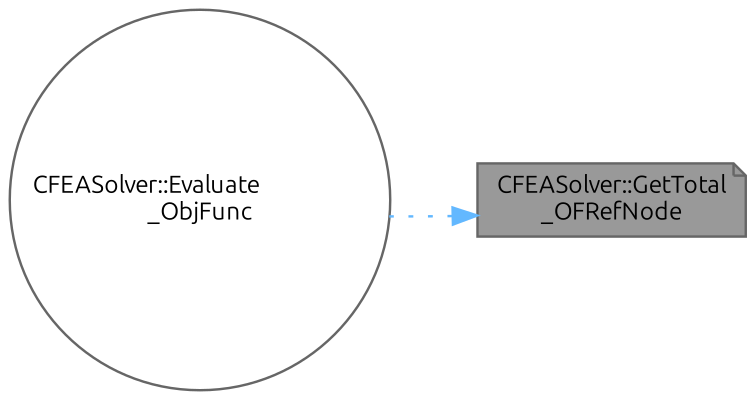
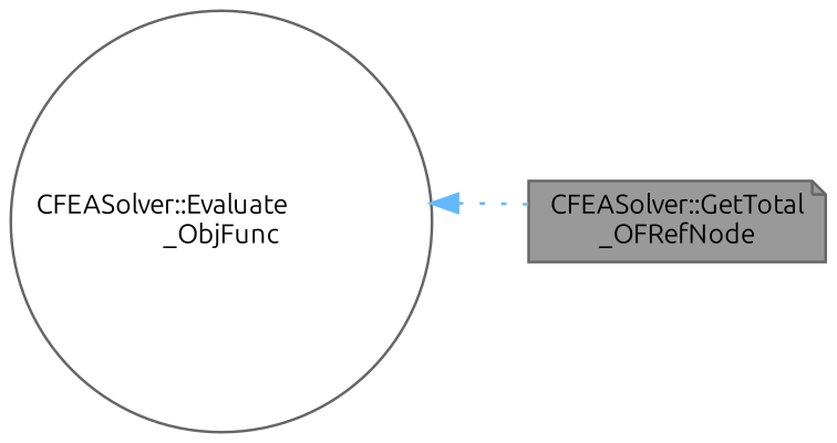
  digraph {
    rankdir=RL
    fontname=Ubuntu
    node [fontname=Ubuntu fontsize=10 style=filled]
    n1 [color=gray40 fillcolor=grey60 fontcolor=black height=0.2 label="CFEASolver::GetTotal\l_OFRefNode" shape=note width=0.4]
    n2 [color=grey40 fillcolor=white height=0.2 label="CFEASolver::Evaluate\l_ObjFunc" shape=circle width=0.4]
-   n1 -> n2 [color=steelblue1 dir=back fontname=Ubuntu fontsize=10 labelfontname=Helvetica labelfontsize=10 style=dotted]
+   n2 -> n1 [color=steelblue1 dir=back fontname=Ubuntu fontsize=10 labelfontname=Helvetica labelfontsize=10 style=dotted]
  }
